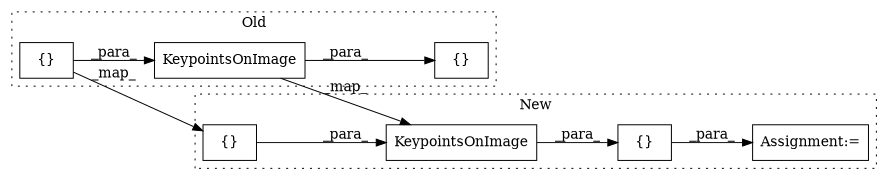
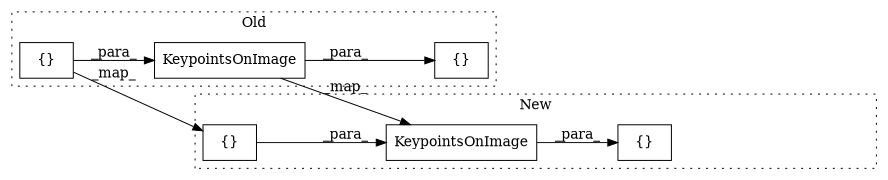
  digraph {
    rankdir=LR
    node [a=4 l="1,1" shape=box]
    n1 [a=32 l="17,2" label=KeypointsOnImage s="18466,18591"]
    n2 [label="{}" s="18458,18593"]
    n3 [label="{}" s="18492,18555"]
    n4 [a=32 l="17,2" label=KeypointsOnImage s="19399,19454"]
    n5 [label="{}" s="19391,19456"]
-   n6 [a=7 l=1 label="Assignment:=" s=19381]
    n7 [label="{}" s="19306,19369"]
    subgraph cluster_1 {
      label=Old
      style=dotted
      n1
      n2
      n3
    }
    subgraph cluster_2 {
      label=New
      style=dotted
      n4
      n5
-     n6
      n7
    }
    n1 -> n2 [label=_para_]
    n1 -> n4 [label=_map_]
    n3 -> n1 [label=_para_]
    n3 -> n7 [label=_map_]
    n4 -> n5 [label=_para_]
-   n5 -> n6 [label=_para_]
    n7 -> n4 [label=_para_]
  }
